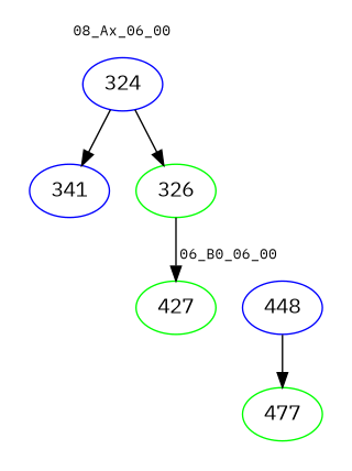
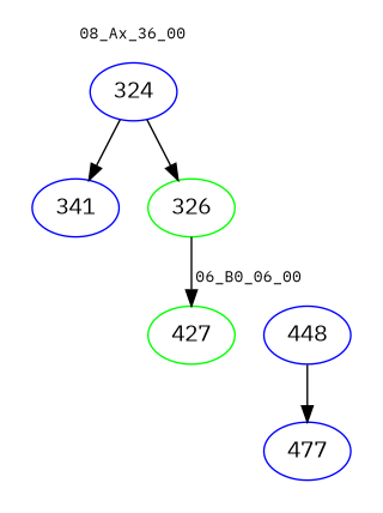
  digraph {
    fontname="IBM Plex Mono"
    node [color=blue fontname="IBM Plex Mono"]
    edge [color=black fontname="IBM Plex Mono"]
    n1 [label=324]
    n2 [label=341]
    n3 [color=green label=326]
    n4 [label=448]
    n5 [color=green label=427]
-   n6 [color=green label=477]
+   n6 [label=477]
    subgraph cluster_1 {
      color=white
      fontsize=10
-     label="08_Ax_06_00"
+     label="08_Ax_36_00"
      n1
      n2
      n3
    }
    subgraph cluster_2 {
      color=white
      fontsize=10
      label="06_B0_06_00"
      n4
      n5
      n6
    }
    n1 -> n2
    n1 -> n3
    n3 -> n5
    n4 -> n6
  }
